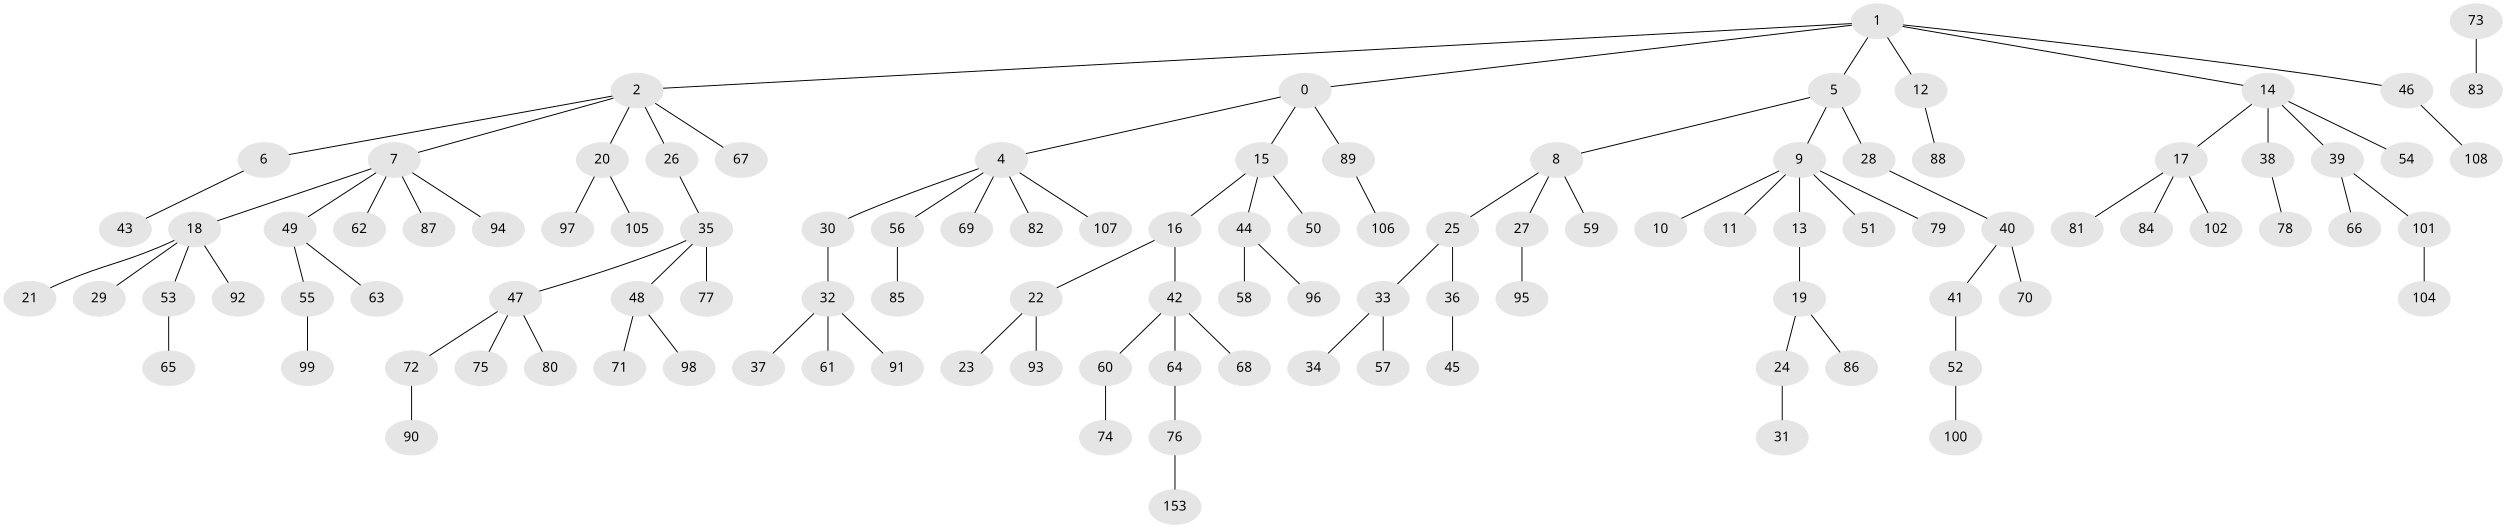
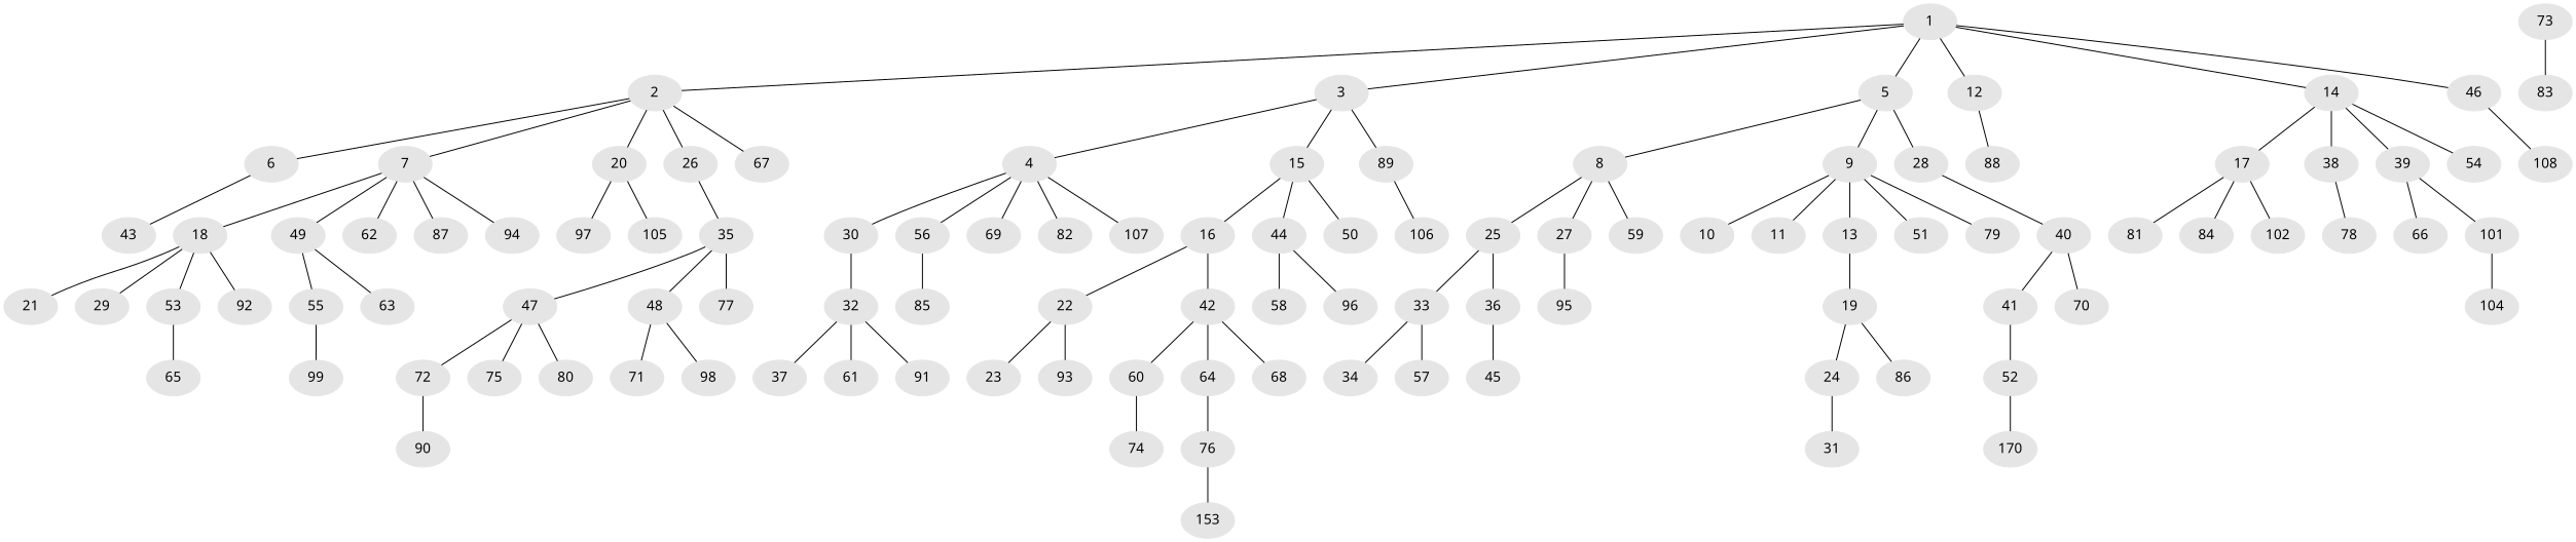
  graph {
    fontname="Noto Sans"
    node [color=gray90 fontname="Noto Sans" style=filled]
    edge [fontname="Noto Sans"]
    1
    2
-   3 [label=0]
+   3
    5
    12
    14
    46
    6
    7
    20
    26
    67
    4
    15
    89
    8
    9
    28
    88
    17
    38
    39
    54
    108
    43
    18
    49
    62
    87
    94
    97
    105
    35
    30
    56
    69
    82
    107
    16
    44
    50
    106
    32
    85
    25
    27
    59
    10
    11
    13
    51
    79
    40
    21
    29
    53
    92
    55
    63
    33
    36
    95
    19
    24
    86
    81
    84
    102
    78
    66
    101
    22
    42
    58
    96
    23
    93
    60
    64
    68
    65
    31
    34
    57
    45
    47
    48
    77
    41
    70
    37
    61
    91
    72
    75
    80
    71
    98
    104
    52
-   100
+   100 [label=170]
    74
    76
    90
    99
    73
    83
    n108 [label=153]
    1 -- 2
    1 -- 3
    1 -- 5
    1 -- 12
    1 -- 14
    1 -- 46
    2 -- 6
    2 -- 7
    2 -- 20
    2 -- 26
    2 -- 67
    3 -- 4
    3 -- 15
    3 -- 89
    5 -- 8
    5 -- 9
    5 -- 28
    12 -- 88
    14 -- 17
    14 -- 38
    14 -- 39
    14 -- 54
    46 -- 108
    6 -- 43
    7 -- 18
    7 -- 49
    7 -- 62
    7 -- 87
    7 -- 94
    20 -- 97
    20 -- 105
    26 -- 35
    4 -- 30
    4 -- 56
    4 -- 69
    4 -- 82
    4 -- 107
    15 -- 16
    15 -- 44
    15 -- 50
    89 -- 106
    8 -- 25
    8 -- 27
    8 -- 59
    9 -- 10
    9 -- 11
    9 -- 13
    9 -- 51
    9 -- 79
    28 -- 40
    17 -- 81
    17 -- 84
    17 -- 102
    38 -- 78
    39 -- 66
    39 -- 101
    18 -- 21
    18 -- 29
    18 -- 53
    18 -- 92
    49 -- 55
    49 -- 63
    35 -- 47
    35 -- 48
    35 -- 77
    30 -- 32
    56 -- 85
    16 -- 22
    16 -- 42
    44 -- 58
    44 -- 96
    32 -- 37
    32 -- 61
    32 -- 91
    25 -- 33
    25 -- 36
    27 -- 95
    13 -- 19
    40 -- 41
    40 -- 70
    53 -- 65
    55 -- 99
    33 -- 34
    33 -- 57
    36 -- 45
    19 -- 24
    19 -- 86
    24 -- 31
    101 -- 104
    22 -- 23
    22 -- 93
    42 -- 60
    42 -- 64
    42 -- 68
    60 -- 74
    64 -- 76
    47 -- 72
    47 -- 75
    47 -- 80
    48 -- 71
    48 -- 98
    41 -- 52
    72 -- 90
    52 -- 100
    76 -- n108
    73 -- 83
  }
